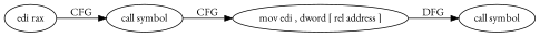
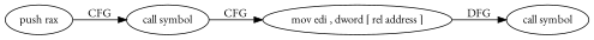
  digraph {
    rankdir=LR
    fontname="EB Garamond"
    node [fontname="EB Garamond"]
    edge [fontname="EB Garamond"]
-   n1 [label="edi rax"]
+   n1 [label="push rax"]
    n2 [label="call symbol"]
    n3 [label="mov edi , dword [ rel address ]"]
    n4 [label="call symbol"]
    n1 -> n2 [label=CFG]
    n2 -> n3 [label=CFG]
    n3 -> n4 [label=DFG]
  }
